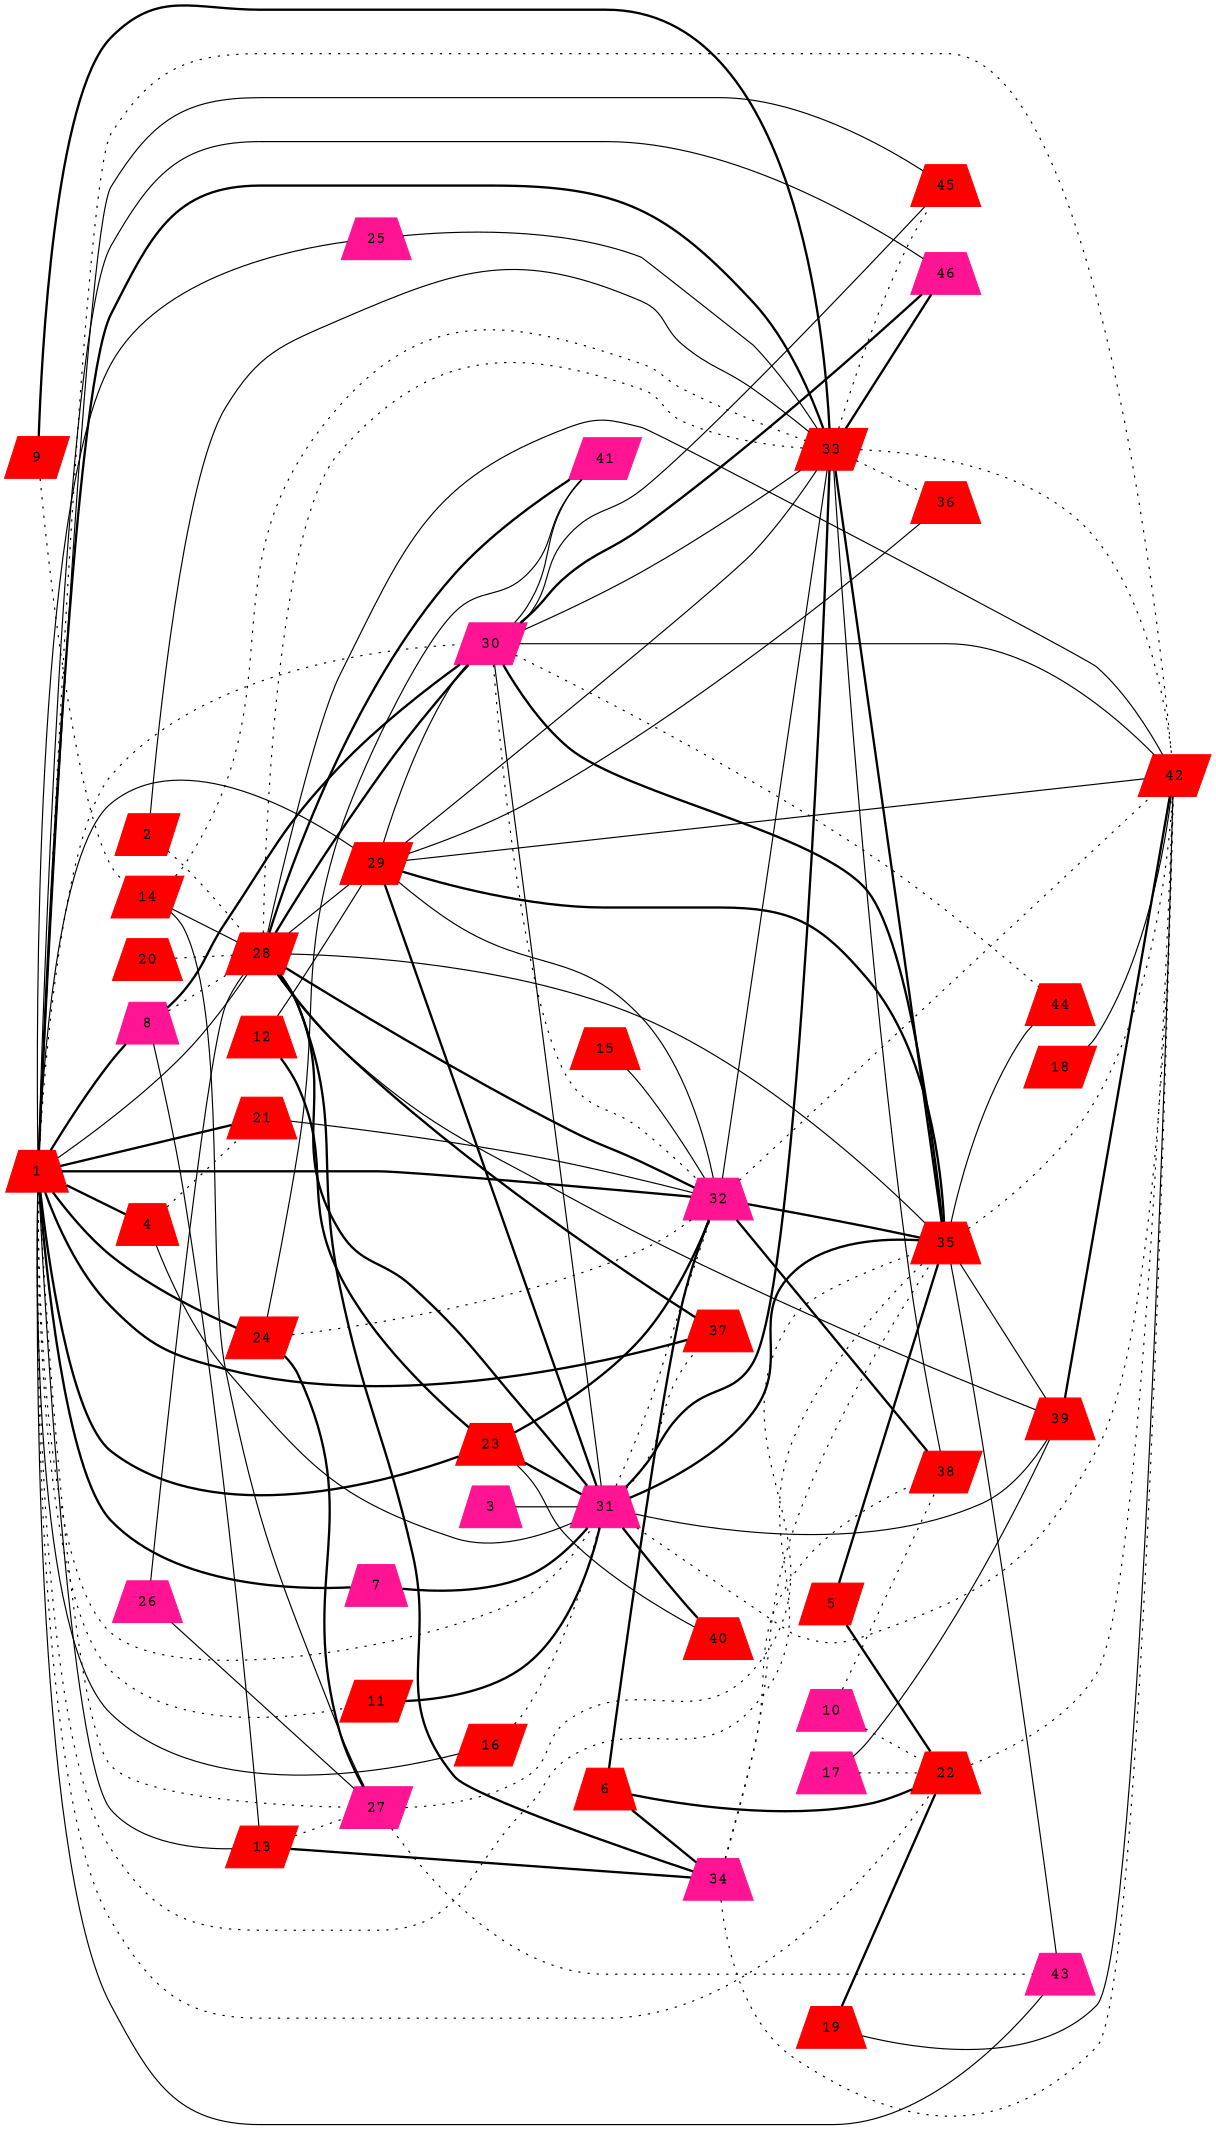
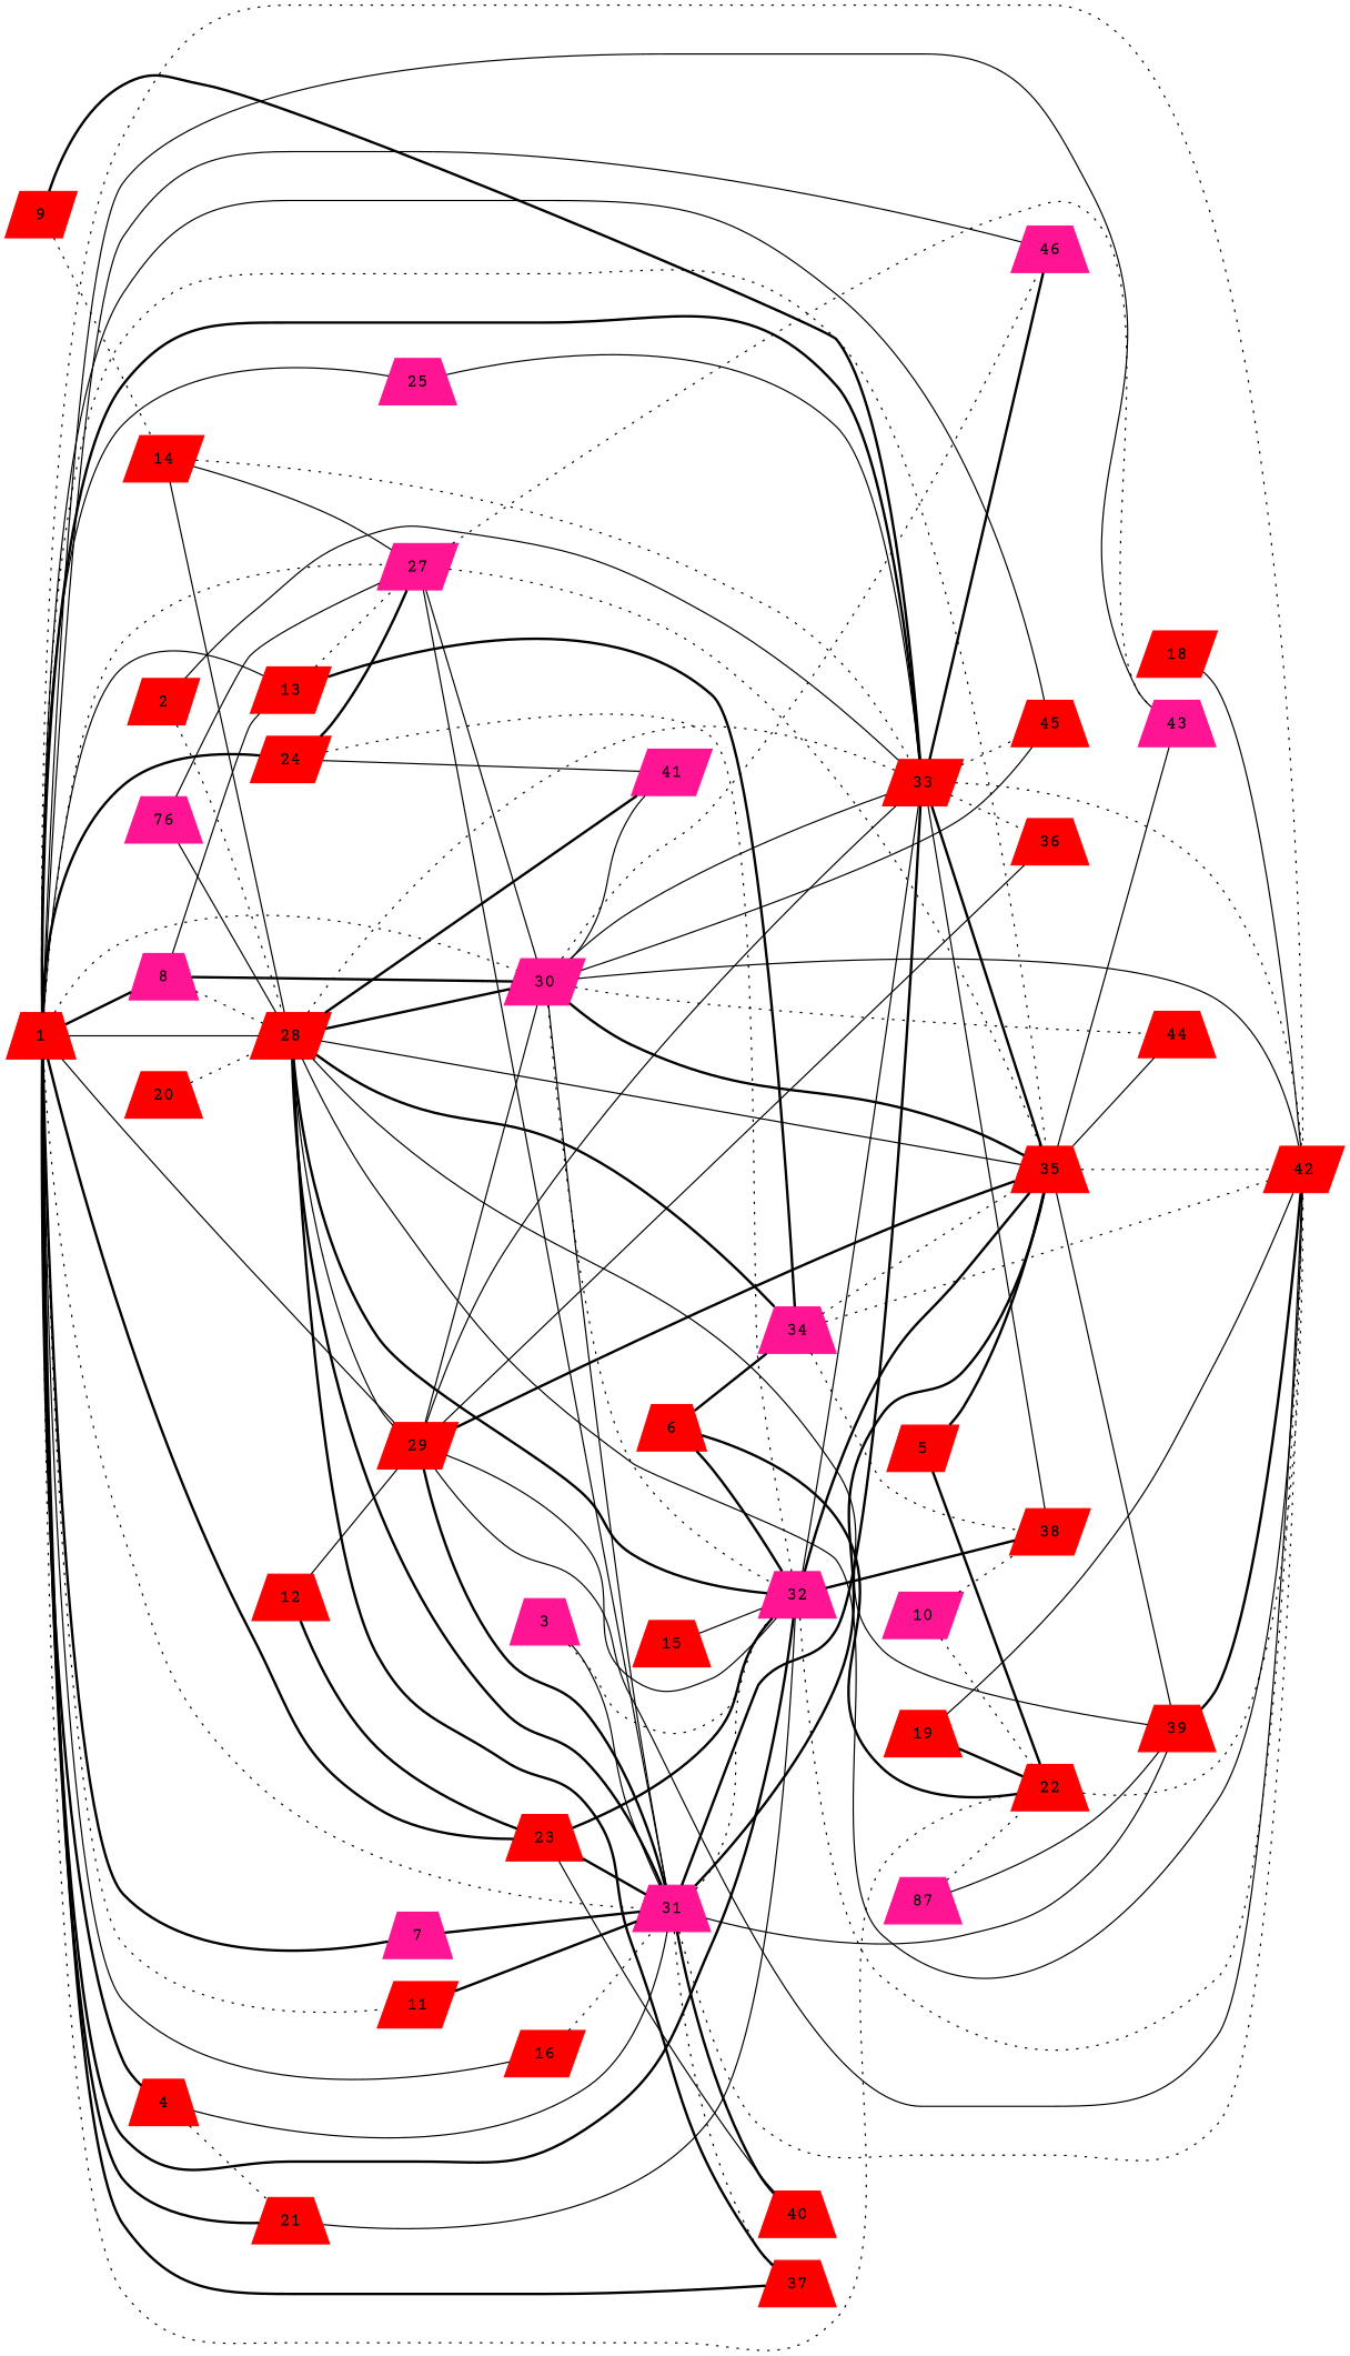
  graph {
    fontname="Courier Prime"
    rankdir=LR
    node [color=red fontname="Courier Prime" shape=trapezium style=filled]
    edge [fontname="Courier Prime" style=solid weight=1.0]
    1
    4
    7 [color=deeppink]
    8 [color=deeppink]
    11 [shape=parallelogram]
    13 [shape=parallelogram]
    16 [shape=parallelogram]
    21
    22
    23
    24 [shape=parallelogram]
    25 [color=deeppink]
    27 [color=deeppink shape=parallelogram]
    28 [shape=parallelogram]
    29 [shape=parallelogram]
    30 [color=deeppink shape=parallelogram]
    31 [color=deeppink]
    32 [color=deeppink]
    33 [shape=parallelogram]
    35
    37
    42 [shape=parallelogram]
    43 [color=deeppink]
    45
    46 [color=deeppink]
    34 [color=deeppink]
    40
    41 [color=deeppink shape=parallelogram]
    39
    36
    44
    38 [shape=parallelogram]
    2 [shape=parallelogram]
    3 [color=deeppink]
    5 [shape=parallelogram]
    6
    9 [shape=parallelogram]
    14 [shape=parallelogram]
-   10 [color=deeppink]
+   10 [color=deeppink shape=parallelogram]
    12
    15
-   17 [color=deeppink]
+   17 [color=deeppink label=87]
    18 [shape=parallelogram]
    19
    20
-   26 [color=deeppink]
+   26 [color=deeppink label=76]
    1 -- 4 [style=bold]
    1 -- 7 [style=bold]
    1 -- 8 [style=bold]
    1 -- 11 [style=dotted]
    1 -- 13 [weight=2.0]
    1 -- 16
    1 -- 21 [style=bold]
    1 -- 22 [style=dotted]
    1 -- 23 [style=bold weight=2.0]
    1 -- 24 [style=bold]
    1 -- 25
    1 -- 27 [style=dotted]
    1 -- 28 [weight=3.0]
    1 -- 29 [weight=2.0]
    1 -- 30 [style=dotted weight=2.0]
    1 -- 31 [style=dotted weight=2.0]
    1 -- 32 [style=bold weight=2.0]
    1 -- 33 [style=bold weight=2.0]
    1 -- 35 [style=dotted weight=2.0]
    1 -- 37 [style=bold]
    1 -- 42 [style=dotted weight=2.0]
    1 -- 43
    1 -- 45
    1 -- 46
    4 -- 21 [style=dotted]
    4 -- 31
    7 -- 31 [style=bold]
    8 -- 13
    8 -- 28 [style=dotted]
    8 -- 30 [style=bold]
    11 -- 31 [style=bold]
    13 -- 27 [style=dotted]
    13 -- 34 [style=bold]
    16 -- 31 [style=dotted]
    21 -- 32
    22 -- 42 [style=dotted]
    23 -- 31 [style=bold weight=2.0]
    23 -- 32 [style=bold]
    23 -- 40
    24 -- 27 [style=bold]
    24 -- 32 [style=dotted weight=2.0]
    24 -- 41
    25 -- 33
+   27 -- 30 [weight=2.0]
+   27 -- 31
    27 -- 35 [style=dotted]
    27 -- 43 [style=dotted]
    28 -- 29 [weight=2.0]
    28 -- 30 [style=bold weight=2.0]
    28 -- 31 [style=bold]
    28 -- 32 [style=bold]
    28 -- 33 [style=dotted weight=2.0]
    28 -- 35
    28 -- 37 [style=bold]
    28 -- 42
    28 -- 34 [style=bold]
    28 -- 41 [style=bold weight=2.0]
    28 -- 39 [weight=2.0]
    29 -- 30
    29 -- 31 [style=bold]
    29 -- 32
    29 -- 33
    29 -- 35 [style=bold]
    29 -- 42 [weight=2.0]
    29 -- 36
    30 -- 31
    30 -- 32 [style=dotted]
    30 -- 33
    30 -- 35 [style=bold]
    30 -- 42 [weight=2.0]
    30 -- 45 [weight=3.0]
-   30 -- 46 [style=bold]
+   30 -- 46 [style=dotted]
    30 -- 41
    30 -- 44 [style=dotted]
    31 -- 32 [style=dotted]
    31 -- 33 [style=bold weight=3.0]
    31 -- 35 [style=bold weight=2.0]
    31 -- 37 [style=dotted]
    31 -- 42 [style=dotted]
    31 -- 40 [style=bold]
    31 -- 39
    32 -- 33
    32 -- 35 [style=bold weight=2.0]
    32 -- 42 [style=dotted]
    32 -- 38 [style=bold]
    33 -- 35 [style=bold]
    33 -- 42 [style=dotted weight=3.0]
    33 -- 45 [style=dotted]
    33 -- 46 [style=bold]
    33 -- 36 [style=dotted]
    33 -- 38
    35 -- 42 [style=dotted]
    35 -- 43
    35 -- 39
    35 -- 44
    34 -- 35 [style=dotted]
    34 -- 42 [style=dotted]
    34 -- 38 [style=dotted]
    39 -- 42 [style=bold]
    2 -- 28 [style=dotted]
    2 -- 33
    3 -- 31
+   3 -- 32 [style=dotted]
    5 -- 22 [style=bold]
    5 -- 35 [style=bold]
    6 -- 22 [style=bold]
    6 -- 32 [style=bold]
    6 -- 34 [style=bold]
    9 -- 33 [style=bold]
    9 -- 14 [style=dotted]
    14 -- 27
    14 -- 28
    14 -- 33 [style=dotted]
    10 -- 22 [style=dotted]
    10 -- 38 [style=dotted]
    12 -- 23 [style=bold]
    12 -- 29
    15 -- 32
    17 -- 22 [style=dotted]
    17 -- 39
    18 -- 42 [weight=2.0]
    19 -- 22 [style=bold]
    19 -- 42
    20 -- 28 [style=dotted]
    26 -- 27
    26 -- 28
  }
